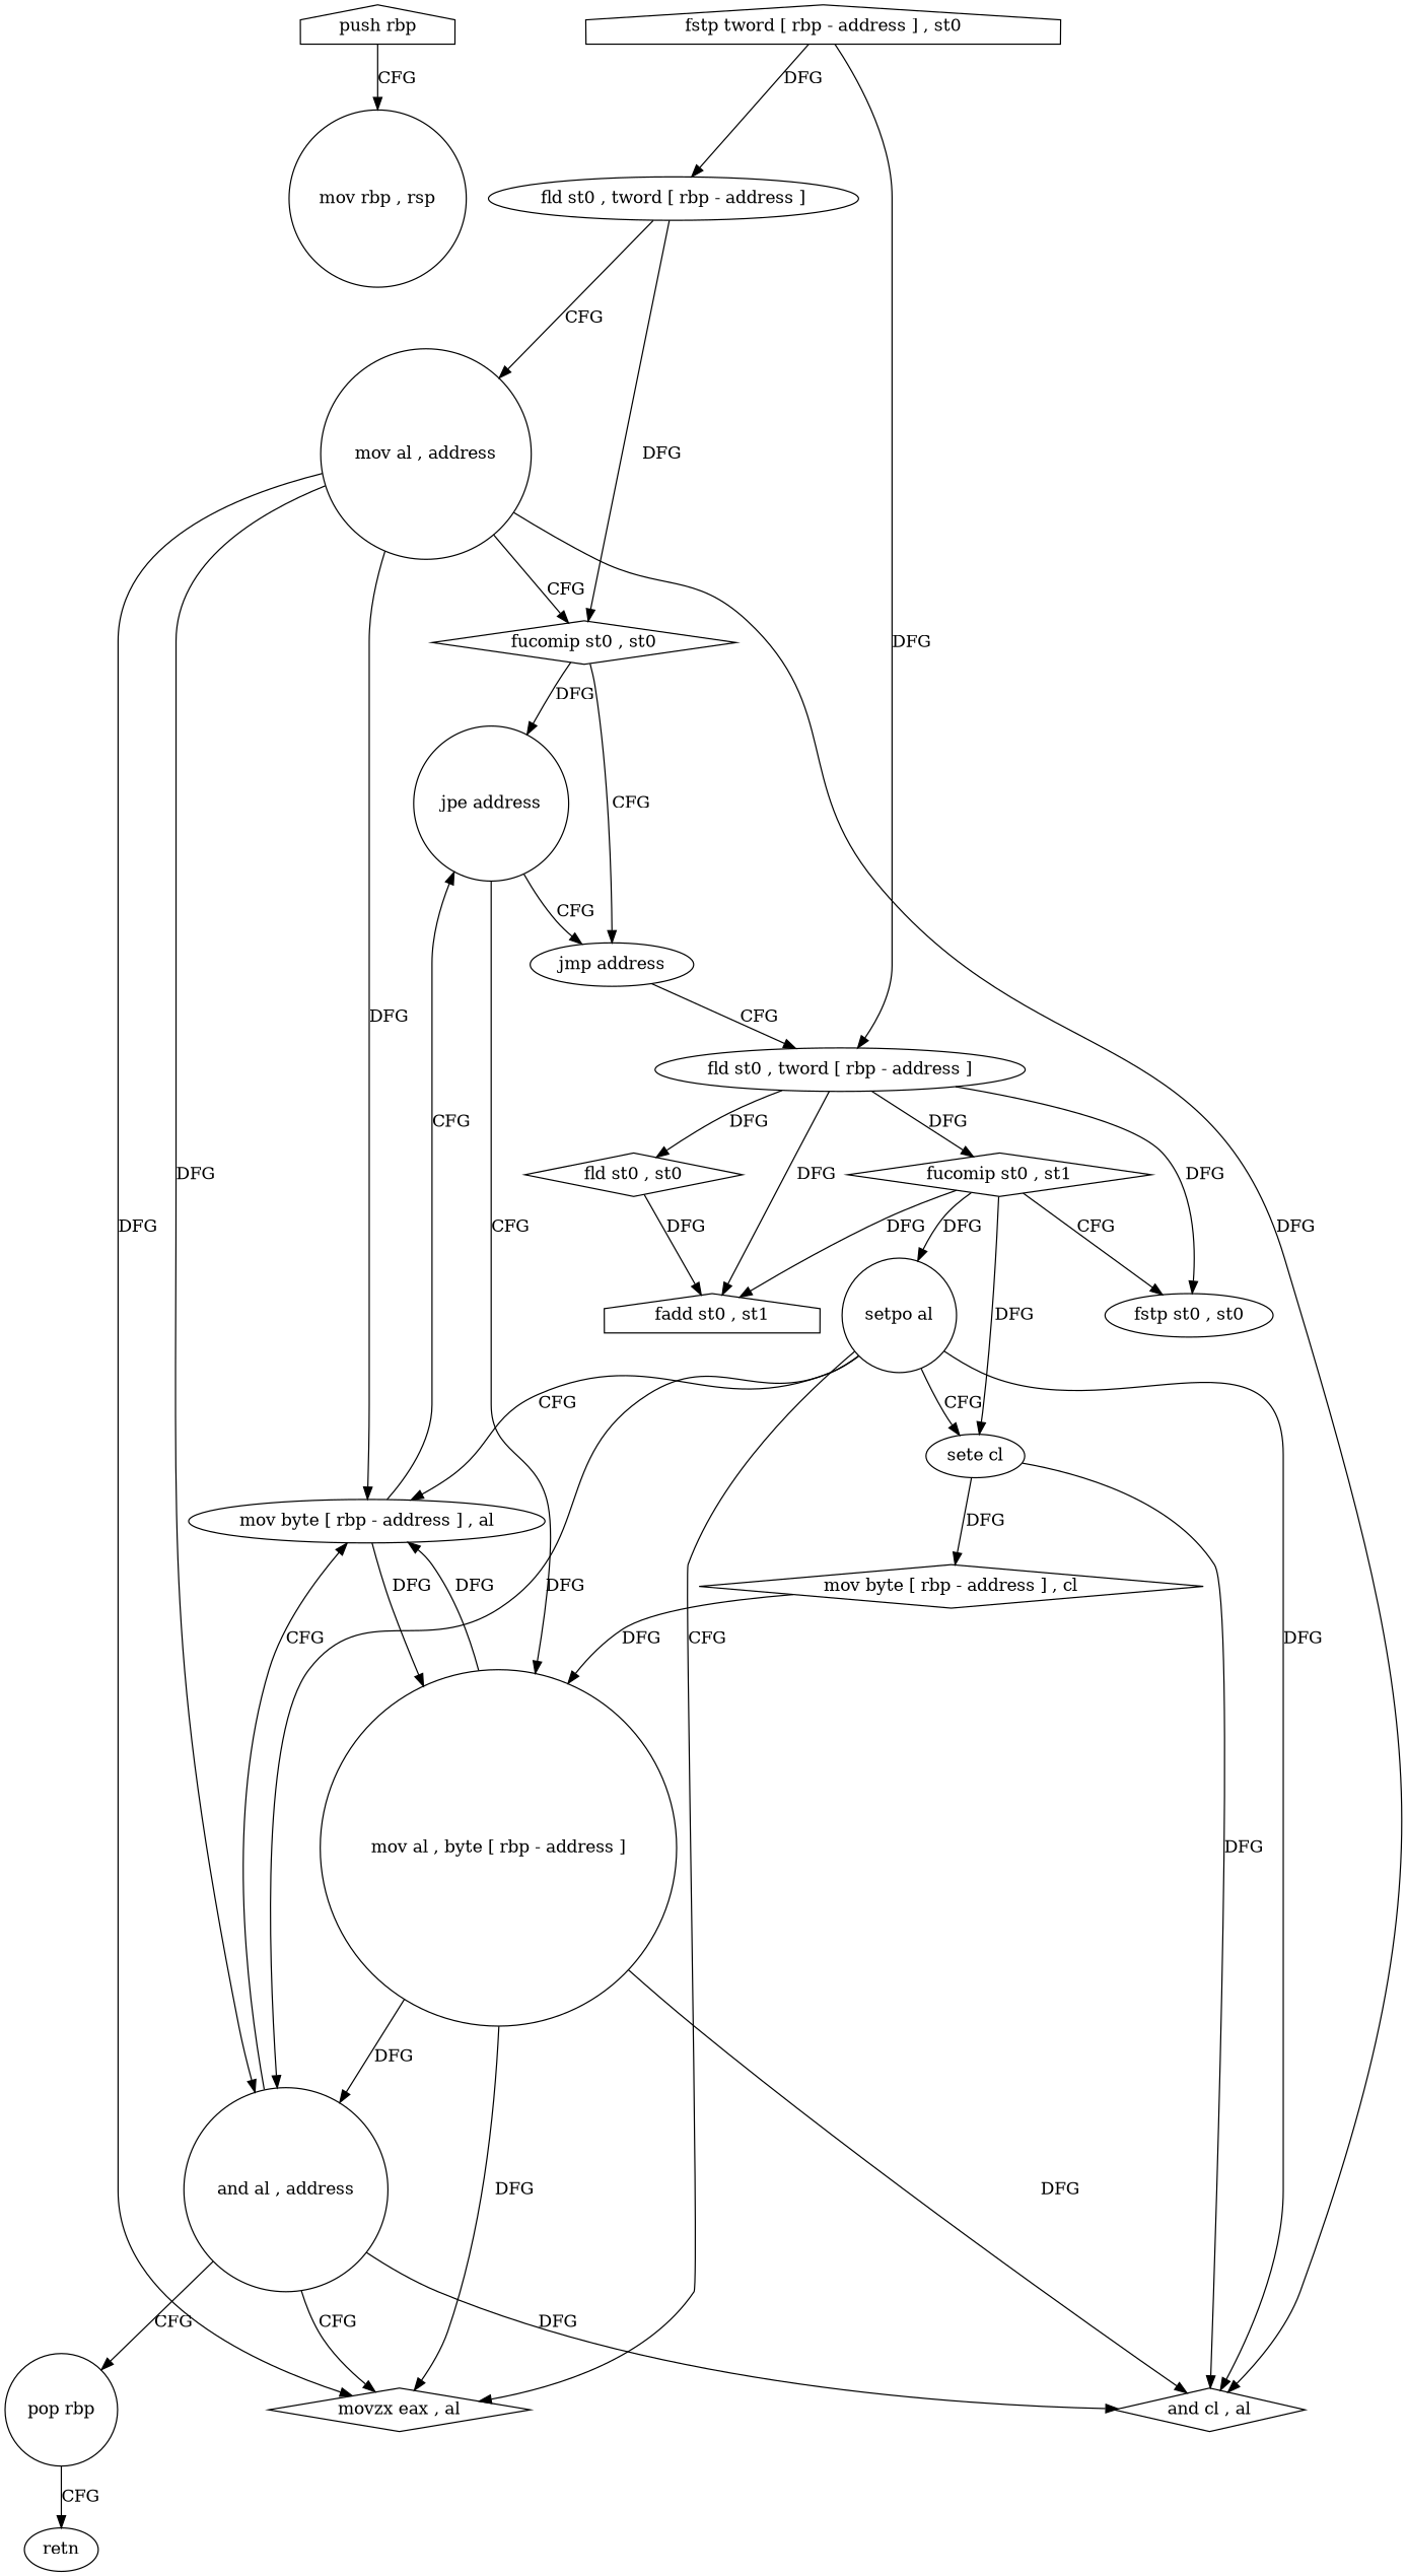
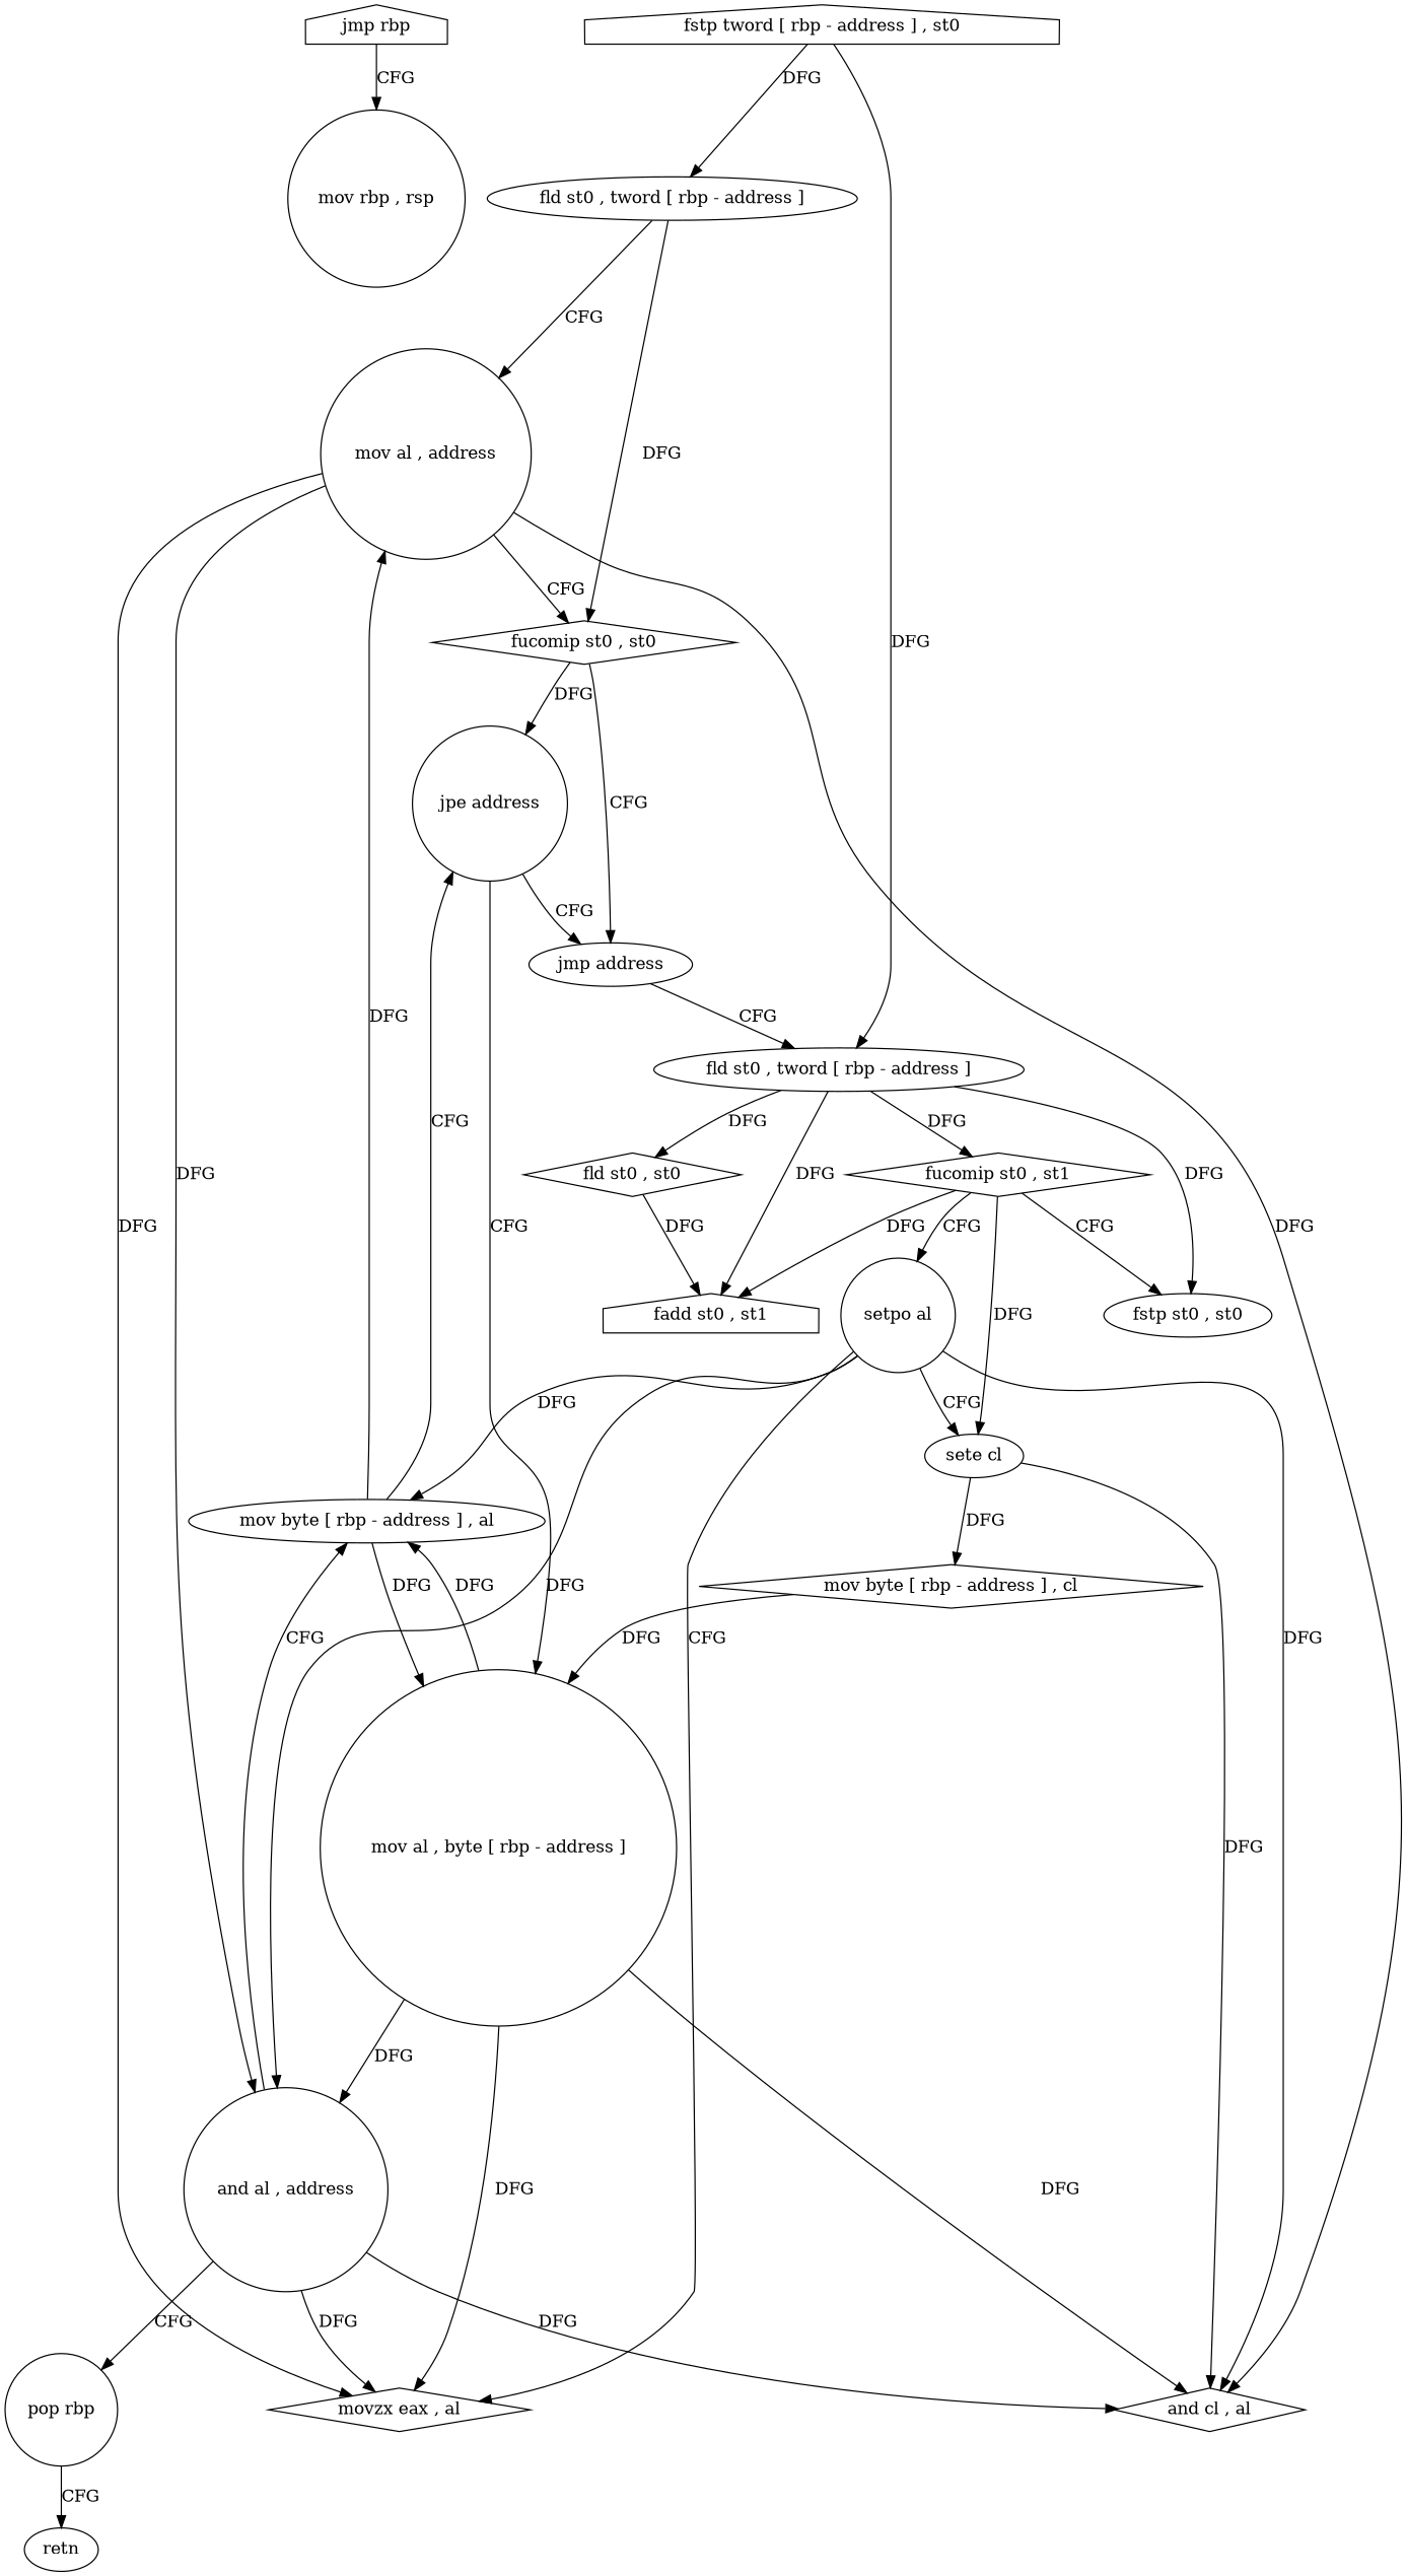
  digraph {
    node [shape=circle]
-   n1 [label="push rbp" shape=house]
+   n1 [label="jmp rbp" shape=house]
    n2 [label="mov rbp , rsp"]
    n3 [label="fstp tword [ rbp - address ] , st0" shape=house]
    n4 [label="fld st0 , tword [ rbp - address ]" shape=ellipse]
    n5 [label="fld st0 , tword [ rbp - address ]" shape=ellipse]
    n6 [label="mov al , address"]
    n7 [label="fucomip st0 , st0" shape=diamond]
    n8 [label="fld st0 , st0" shape=diamond]
    n9 [label="fadd st0 , st1" shape=house]
    n10 [label="fucomip st0 , st1" shape=diamond]
    n11 [label="fstp st0 , st0" shape=ellipse]
    n12 [label="mov byte [ rbp - address ] , al" shape=ellipse]
    n13 [label="and al , address"]
    n14 [label="movzx eax , al" shape=diamond]
    n15 [label="and cl , al" shape=diamond]
    n16 [label="jpe address"]
    n17 [label="jmp address" shape=ellipse]
    n18 [label="mov al , byte [ rbp - address ]"]
    n19 [label="pop rbp"]
    n20 [label=retn shape=ellipse]
    n21 [label="setpo al"]
    n22 [label="sete cl" shape=ellipse]
    n23 [label="mov byte [ rbp - address ] , cl" shape=diamond]
    n1 -> n2 [label=CFG]
    n3 -> n4 [label=DFG]
    n3 -> n5 [label=DFG]
    n4 -> n6 [label=CFG]
    n4 -> n7 [label=DFG]
    n5 -> n8 [label=DFG]
    n5 -> n9 [label=DFG]
    n5 -> n10 [label=DFG]
    n5 -> n11 [label=DFG]
    n6 -> n7 [label=CFG]
-   n6 -> n12 [label=DFG]
+   n12 -> n6 [label=DFG]
    n6 -> n13 [label=DFG]
    n6 -> n14 [label=DFG]
    n6 -> n15 [label=DFG]
    n7 -> n16 [label=DFG]
    n7 -> n17 [label=CFG]
    n8 -> n9 [label=DFG]
    n10 -> n9 [label=DFG]
    n10 -> n11 [label=CFG]
-   n10 -> n21 [label=DFG]
+   n10 -> n21 [label=CFG]
    n10 -> n22 [label=DFG]
    n12 -> n16 [label=CFG]
    n12 -> n18 [label=DFG]
    n13 -> n12 [label=CFG]
-   n13 -> n14 [label=CFG]
+   n13 -> n14 [label=DFG]
    n13 -> n15 [label=DFG]
    n13 -> n19 [label=CFG]
    n16 -> n17 [label=CFG]
    n16 -> n18 [label=CFG]
    n17 -> n5 [label=CFG]
    n18 -> n12 [label=DFG]
    n18 -> n13 [label=DFG]
    n18 -> n14 [label=DFG]
    n18 -> n15 [label=DFG]
    n19 -> n20 [label=CFG]
-   n21 -> n12 [label=CFG]
+   n21 -> n12 [label=DFG]
    n21 -> n13 [label=DFG]
    n21 -> n14 [label=CFG]
    n21 -> n15 [label=DFG]
    n21 -> n22 [label=CFG]
    n22 -> n15 [label=DFG]
    n22 -> n23 [label=DFG]
    n23 -> n18 [label=DFG]
  }
